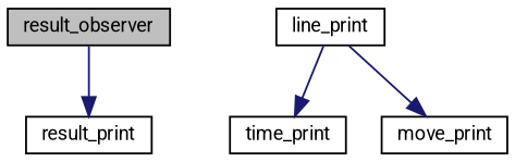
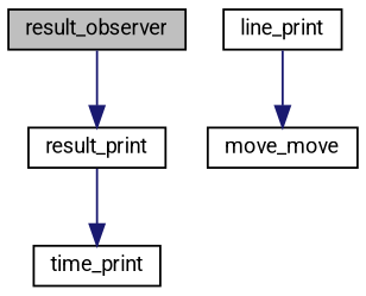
  digraph {
    fontname=Roboto
    rankdir=TB
    node [color=black fontname=Roboto fontsize=10 shape=record]
    edge [color=midnightblue fontname=Roboto fontsize=10 labelfontname=FreeSans labelfontsize=10 style=solid]
    n1 [fillcolor=grey75 fontcolor=black height=0.2 label=result_observer style=filled width=0.4]
    n2 [height=0.2 label=result_print width=0.4]
    n3 [height=0.2 label=time_print width=0.4]
    n4 [height=0.2 label=line_print width=0.4]
-   n5 [height=0.2 label=move_print width=0.4]
+   n5 [height=0.2 label=move_move width=0.4]
    n1 -> n2
-   n4 -> n3
+   n2 -> n3
    n4 -> n5
  }
